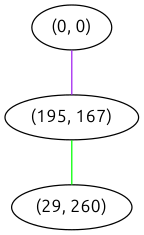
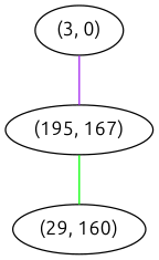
  graph {
    fontname=Ubuntu
    node [fontname=Ubuntu]
    edge [fontname=Ubuntu]
    "(195, 167)"
-   "(29, 160)" [label="(29, 260)"]
-   "(0, 0)"
+   "(29, 160)"
+   "(0, 0)" [label="(3, 0)"]
    "(195, 167)" -- "(29, 160)" [color=green weight=2]
    "(0, 0)" -- "(195, 167)" [color=purple weight=4]
  }
